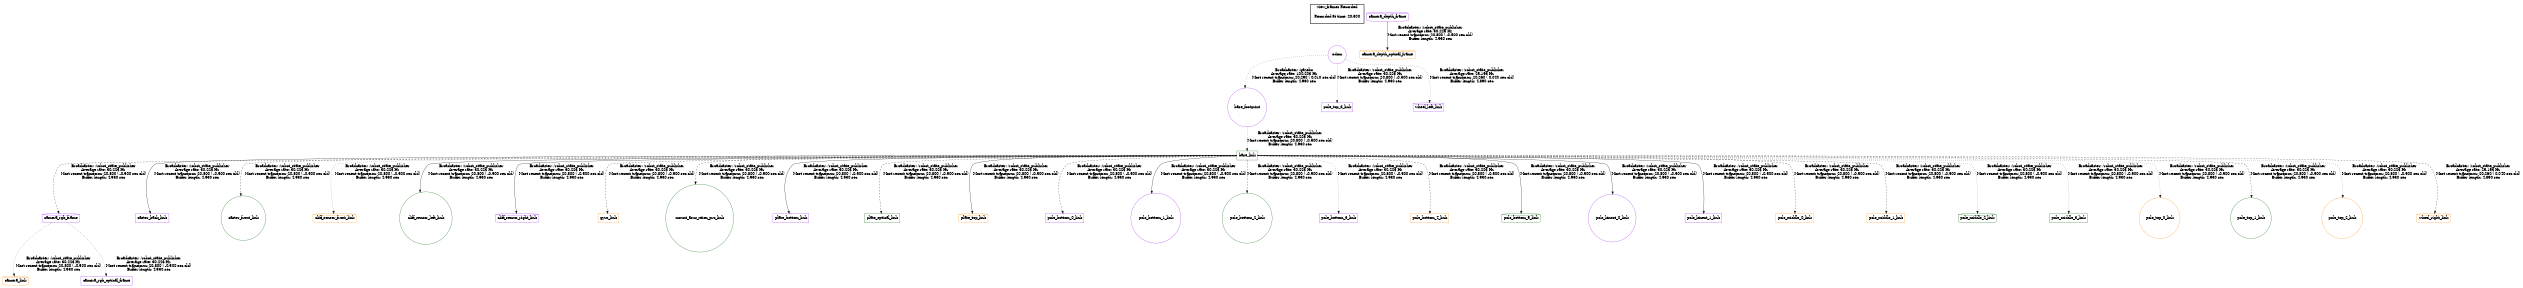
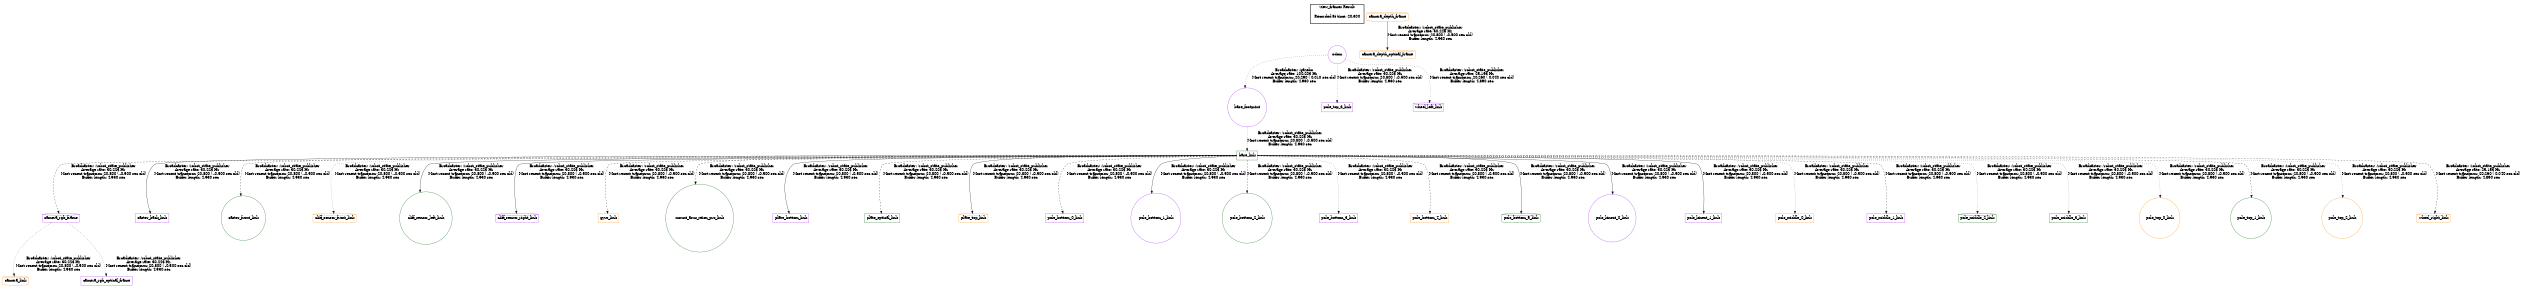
  digraph {
    node [color=purple shape=box]
    edge [style=dotted]
    "Recorded at time: 20.300" [color=darkorange shape=plaintext]
    odom [shape=circle]
    base_footprint [shape=circle]
    pole_top_3_link
    wheel_left_link [shape=cylinder]
    base_link [color=darkgreen]
    camera_rgb_frame [shape=cylinder]
    caster_back_link
    caster_front_link [color=darkgreen shape=circle]
    cliff_sensor_front_link [color=darkorange shape=cylinder]
    cliff_sensor_left_link [color=darkgreen shape=circle]
    cliff_sensor_right_link [shape=cylinder]
    gyro_link [color=darkorange]
    mount_asus_xtion_pro_link [color=darkgreen shape=circle]
    plate_bottom_link
    n16 [color=darkgreen label=plate_optical_link]
    plate_top_link [color=darkorange shape=cylinder]
    pole_bottom_0_link
    pole_bottom_1_link [shape=circle]
    pole_bottom_2_link [color=darkgreen shape=circle]
    pole_bottom_3_link
    pole_bottom_4_link [color=darkorange]
    pole_bottom_5_link [color=darkgreen shape=cylinder]
    pole_kinect_0_link [shape=circle]
    pole_kinect_1_link
    pole_middle_0_link [color=darkorange]
-   pole_middle_1_link [color=darkorange]
+   pole_middle_1_link
    pole_middle_2_link [color=darkgreen shape=cylinder]
    pole_middle_3_link [color=darkgreen]
    pole_top_0_link [color=darkorange shape=circle]
    pole_top_1_link [color=darkgreen shape=circle]
    pole_top_2_link [color=darkorange shape=circle]
    wheel_right_link [color=darkorange shape=cylinder]
    camera_link [color=darkorange shape=cylinder]
    camera_rgb_optical_frame
-   camera_depth_frame [shape=cylinder]
+   camera_depth_frame [color=darkorange shape=cylinder]
    camera_depth_optical_frame [color=darkorange shape=cylinder]
    subgraph cluster_1 {
      color=black
-     label="view_frames Recorded"
+     label="view_frames Result"
      style=bold
      "Recorded at time: 20.300"
    }
    "Recorded at time: 20.300" -> odom [style=invis]
    odom -> base_footprint [label="Broadcaster: /gazebo\nAverage rate: 100.203 Hz\nMost recent transform: 20.290 ( 0.010 sec old)\nBuffer length: 4.930 sec\n"]
    odom -> pole_top_3_link [label="Broadcaster: /robot_state_publisher\nAverage rate: 30.223 Hz\nMost recent transform: 20.800 ( -0.500 sec old)\nBuffer length: 4.930 sec\n"]
    odom -> wheel_left_link [label="Broadcaster: /robot_state_publisher\nAverage rate: 25.153 Hz\nMost recent transform: 20.260 ( 0.040 sec old)\nBuffer length: 4.890 sec\n"]
    base_footprint -> base_link [label="Broadcaster: /robot_state_publisher\nAverage rate: 30.223 Hz\nMost recent transform: 20.800 ( -0.500 sec old)\nBuffer length: 4.930 sec\n"]
    base_link -> camera_rgb_frame [label="Broadcaster: /robot_state_publisher\nAverage rate: 30.223 Hz\nMost recent transform: 20.800 ( -0.500 sec old)\nBuffer length: 4.930 sec\n" style=dashed]
    base_link -> caster_back_link [label="Broadcaster: /robot_state_publisher\nAverage rate: 30.223 Hz\nMost recent transform: 20.800 ( -0.500 sec old)\nBuffer length: 4.930 sec\n" style=solid]
    base_link -> caster_front_link [label="Broadcaster: /robot_state_publisher\nAverage rate: 30.223 Hz\nMost recent transform: 20.800 ( -0.500 sec old)\nBuffer length: 4.930 sec\n" style=dashed]
    base_link -> cliff_sensor_front_link [label="Broadcaster: /robot_state_publisher\nAverage rate: 30.223 Hz\nMost recent transform: 20.800 ( -0.500 sec old)\nBuffer length: 4.930 sec\n"]
    base_link -> cliff_sensor_left_link [label="Broadcaster: /robot_state_publisher\nAverage rate: 30.223 Hz\nMost recent transform: 20.800 ( -0.500 sec old)\nBuffer length: 4.930 sec\n" style=solid]
    base_link -> cliff_sensor_right_link [label="Broadcaster: /robot_state_publisher\nAverage rate: 30.223 Hz\nMost recent transform: 20.800 ( -0.500 sec old)\nBuffer length: 4.930 sec\n" style=solid]
    base_link -> gyro_link [label="Broadcaster: /robot_state_publisher\nAverage rate: 30.223 Hz\nMost recent transform: 20.800 ( -0.500 sec old)\nBuffer length: 4.930 sec\n" style=dashed]
    base_link -> mount_asus_xtion_pro_link [label="Broadcaster: /robot_state_publisher\nAverage rate: 30.223 Hz\nMost recent transform: 20.800 ( -0.500 sec old)\nBuffer length: 4.930 sec\n" style=dashed]
    base_link -> plate_bottom_link [label="Broadcaster: /robot_state_publisher\nAverage rate: 30.223 Hz\nMost recent transform: 20.800 ( -0.500 sec old)\nBuffer length: 4.930 sec\n" style=solid]
    base_link -> n16 [label="Broadcaster: /robot_state_publisher\nAverage rate: 30.223 Hz\nMost recent transform: 20.800 ( -0.500 sec old)\nBuffer length: 4.930 sec\n" style=dashed]
    base_link -> plate_top_link [label="Broadcaster: /robot_state_publisher\nAverage rate: 30.223 Hz\nMost recent transform: 20.800 ( -0.500 sec old)\nBuffer length: 4.930 sec\n" style=solid]
    base_link -> pole_bottom_0_link [label="Broadcaster: /robot_state_publisher\nAverage rate: 30.223 Hz\nMost recent transform: 20.800 ( -0.500 sec old)\nBuffer length: 4.930 sec\n" style=dashed]
    base_link -> pole_bottom_1_link [label="Broadcaster: /robot_state_publisher\nAverage rate: 30.223 Hz\nMost recent transform: 20.800 ( -0.500 sec old)\nBuffer length: 4.930 sec\n" style=solid]
    base_link -> pole_bottom_2_link [label="Broadcaster: /robot_state_publisher\nAverage rate: 30.223 Hz\nMost recent transform: 20.800 ( -0.500 sec old)\nBuffer length: 4.930 sec\n" style=dashed]
    base_link -> pole_bottom_3_link [label="Broadcaster: /robot_state_publisher\nAverage rate: 30.223 Hz\nMost recent transform: 20.800 ( -0.500 sec old)\nBuffer length: 4.930 sec\n"]
    base_link -> pole_bottom_4_link [label="Broadcaster: /robot_state_publisher\nAverage rate: 30.223 Hz\nMost recent transform: 20.800 ( -0.500 sec old)\nBuffer length: 4.930 sec\n" style=dashed]
    base_link -> pole_bottom_5_link [label="Broadcaster: /robot_state_publisher\nAverage rate: 30.223 Hz\nMost recent transform: 20.800 ( -0.500 sec old)\nBuffer length: 4.930 sec\n" style=solid]
    base_link -> pole_kinect_0_link [label="Broadcaster: /robot_state_publisher\nAverage rate: 30.223 Hz\nMost recent transform: 20.800 ( -0.500 sec old)\nBuffer length: 4.930 sec\n" style=solid]
    base_link -> pole_kinect_1_link [label="Broadcaster: /robot_state_publisher\nAverage rate: 30.223 Hz\nMost recent transform: 20.800 ( -0.500 sec old)\nBuffer length: 4.930 sec\n" style=solid]
-   base_link -> pole_middle_0_link [label="Broadcaster: /robot_state_publisher\nAverage rate: 30.223 Hz\nMost recent transform: 20.800 ( -0.500 sec old)\nBuffer length: 4.930 sec\n" style=dashed]
+   base_link -> pole_middle_0_link [label="Broadcaster: /robot_state_publisher\nAverage rate: 30.223 Hz\nMost recent transform: 20.800 ( -0.500 sec old)\nBuffer length: 4.930 sec\n"]
    base_link -> pole_middle_1_link [label="Broadcaster: /robot_state_publisher\nAverage rate: 30.223 Hz\nMost recent transform: 20.800 ( -0.500 sec old)\nBuffer length: 4.930 sec\n" style=dashed]
    base_link -> pole_middle_2_link [label="Broadcaster: /robot_state_publisher\nAverage rate: 30.223 Hz\nMost recent transform: 20.800 ( -0.500 sec old)\nBuffer length: 4.930 sec\n"]
    base_link -> pole_middle_3_link [label="Broadcaster: /robot_state_publisher\nAverage rate: 30.223 Hz\nMost recent transform: 20.800 ( -0.500 sec old)\nBuffer length: 4.930 sec\n"]
    base_link -> pole_top_0_link [label="Broadcaster: /robot_state_publisher\nAverage rate: 30.223 Hz\nMost recent transform: 20.800 ( -0.500 sec old)\nBuffer length: 4.930 sec\n"]
    base_link -> pole_top_1_link [label="Broadcaster: /robot_state_publisher\nAverage rate: 30.223 Hz\nMost recent transform: 20.800 ( -0.500 sec old)\nBuffer length: 4.930 sec\n" style=dashed]
    base_link -> pole_top_2_link [label="Broadcaster: /robot_state_publisher\nAverage rate: 30.223 Hz\nMost recent transform: 20.800 ( -0.500 sec old)\nBuffer length: 4.930 sec\n"]
    base_link -> wheel_right_link [label="Broadcaster: /robot_state_publisher\nAverage rate: 25.153 Hz\nMost recent transform: 20.260 ( 0.040 sec old)\nBuffer length: 4.890 sec\n" style=dashed]
    camera_rgb_frame -> camera_link [label="Broadcaster: /robot_state_publisher\nAverage rate: 30.223 Hz\nMost recent transform: 20.800 ( -0.500 sec old)\nBuffer length: 4.930 sec\n"]
    camera_rgb_frame -> camera_rgb_optical_frame [label="Broadcaster: /robot_state_publisher\nAverage rate: 30.223 Hz\nMost recent transform: 20.800 ( -0.500 sec old)\nBuffer length: 4.930 sec\n"]
    camera_depth_frame -> camera_depth_optical_frame [label="Broadcaster: /robot_state_publisher\nAverage rate: 30.223 Hz\nMost recent transform: 20.800 ( -0.500 sec old)\nBuffer length: 4.930 sec\n" style=solid]
  }
